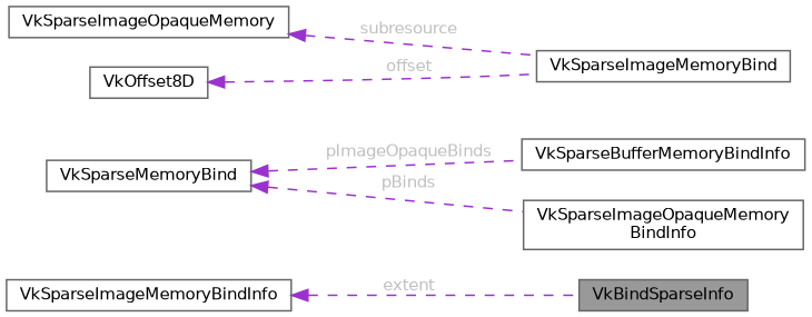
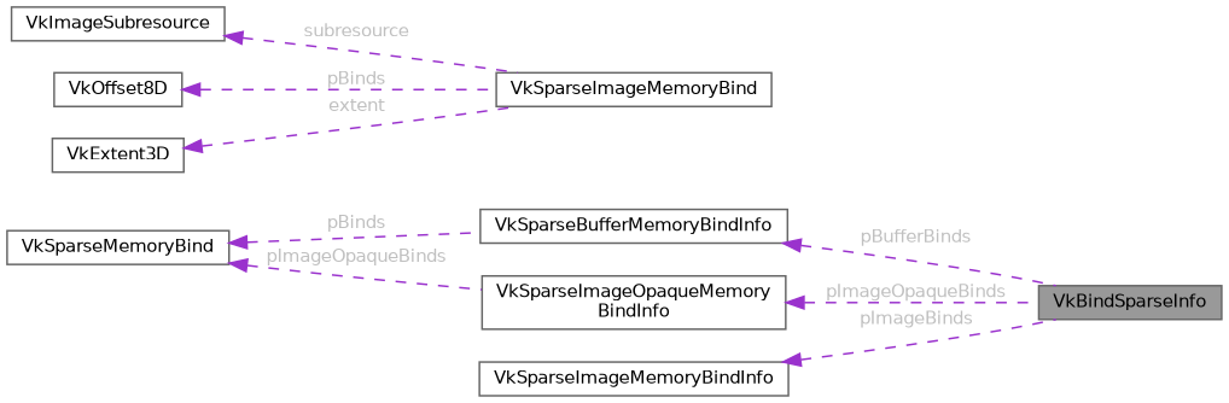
  digraph {
    rankdir=LR
    node [color=gray40 fillcolor=white fontname=Helvetica fontsize=10 shape=box style=filled]
    edge [color=darkorchid3 dir=back fontcolor=grey fontname=Helvetica fontsize=10 labelfontname=Helvetica labelfontsize=10 style=dashed]
    n1 [fillcolor=grey60 fontcolor=black height=0.2 label=VkBindSparseInfo width=0.4]
    n2 [height=0.2 label=VkSparseBufferMemoryBindInfo width=0.4]
    n3 [height=0.2 label=VkSparseMemoryBind width=0.4]
    n4 [height=0.2 label="VkSparseImageOpaqueMemory\lBindInfo" width=0.4]
    n5 [height=0.2 label=VkSparseImageMemoryBindInfo width=0.4]
    n6 [height=0.2 label=VkSparseImageMemoryBind width=0.4]
-   n7 [height=0.2 label=VkSparseImageOpaqueMemory width=0.4]
+   n7 [height=0.2 label=VkImageSubresource width=0.4]
    n8 [height=0.2 label=VkOffset8D width=0.4]
-   n3 -> n2 [label=" pImageOpaqueBinds"]
-   n3 -> n4 [label=" pBinds"]
-   n5 -> n1 [label=" extent"]
+   n9 [height=0.2 label=VkExtent3D width=0.4]
+   n2 -> n1 [label=" pBufferBinds"]
+   n3 -> n2 [label=" pBinds"]
+   n3 -> n4 [label=" pImageOpaqueBinds"]
+   n4 -> n1 [label=" pImageOpaqueBinds"]
+   n5 -> n1 [label=" pImageBinds"]
    n7 -> n6 [label=" subresource"]
-   n8 -> n6 [label=" offset"]
+   n8 -> n6 [label=" pBinds"]
+   n9 -> n6 [label=" extent"]
  }
